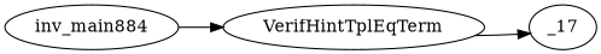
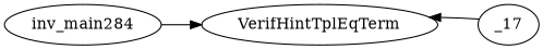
  digraph {
    rankdir=LR
-   n1 [label=inv_main884]
+   n1 [label=inv_main284]
    n2 [label=VerifHintTplEqTerm]
    n3 [label=_17]
    n1 -> n2
-   n2 -> n3
+   n3 -> n2
  }
